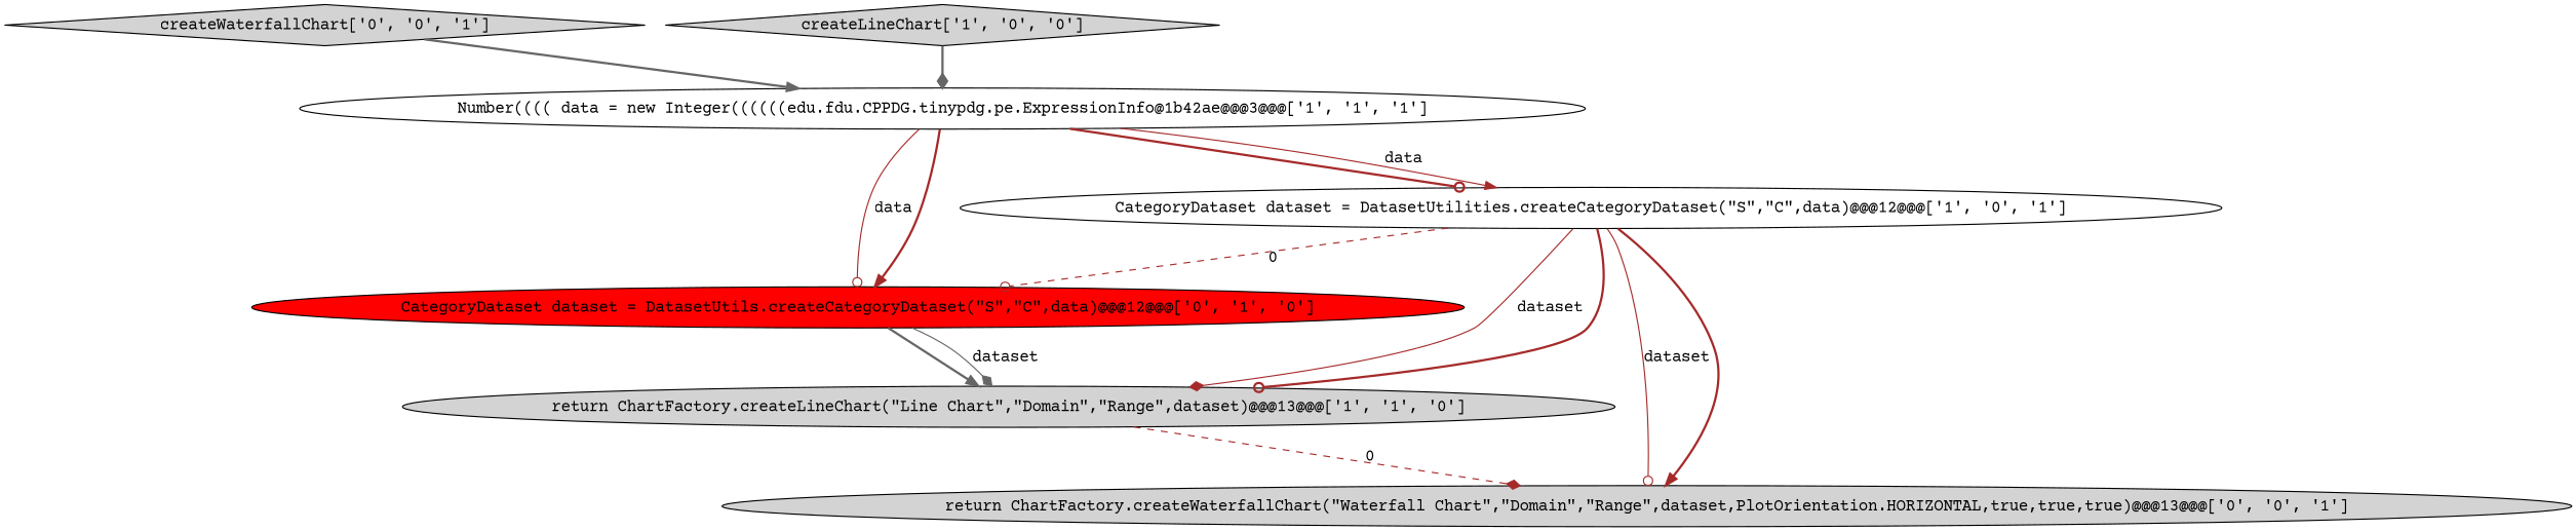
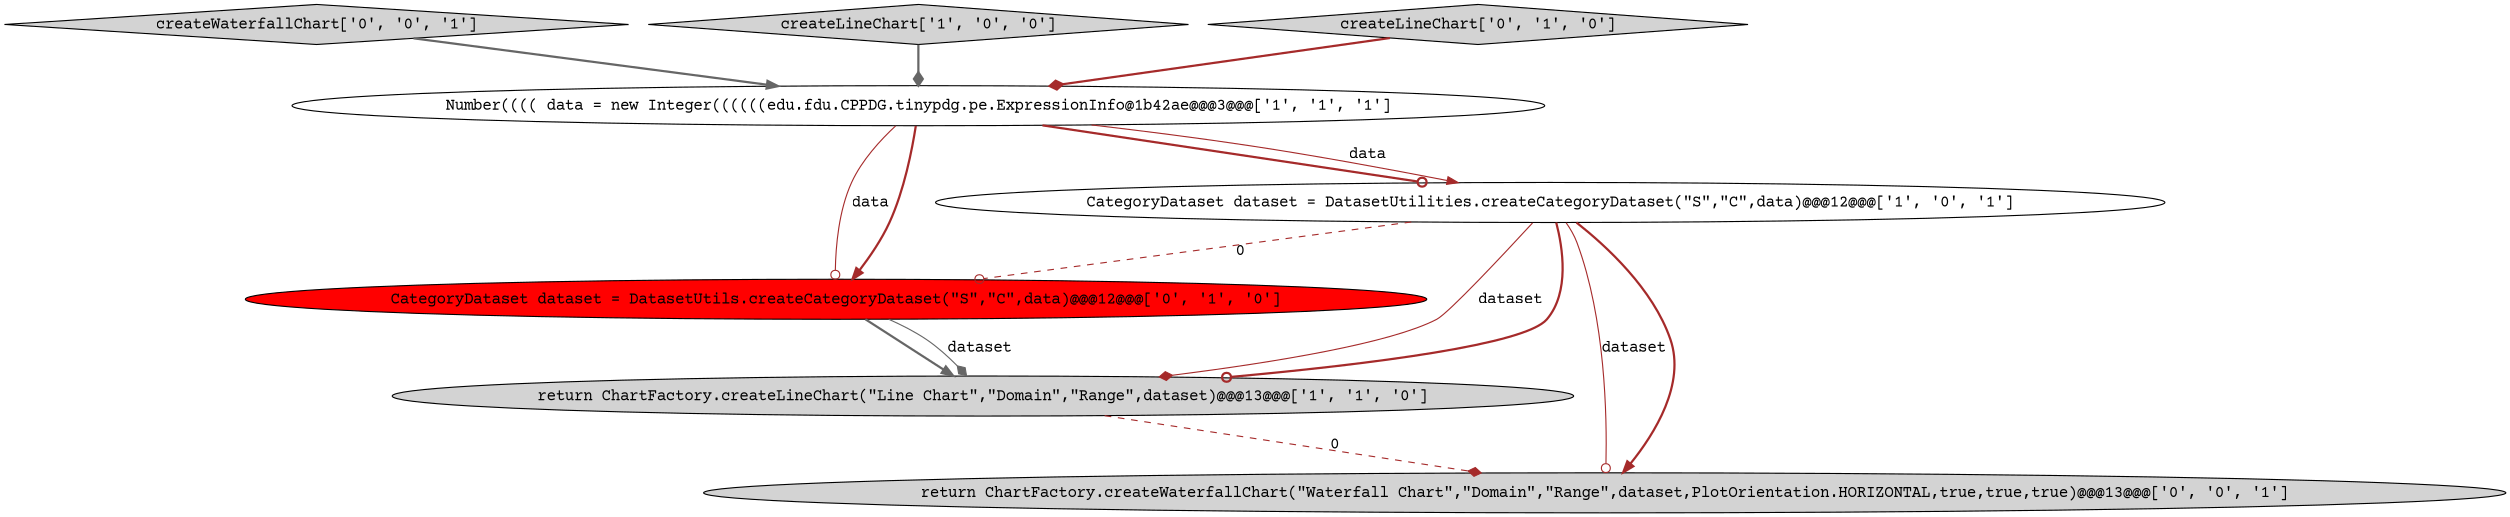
  digraph {
    fontname="Courier Prime"
    node [fillcolor=lightgray shape=ellipse style=filled fontname="Courier Prime"]
    edge [style=bold color=brown arrowhead=normal fontname="Courier Prime"]
    n1 [fillcolor=red label="CategoryDataset dataset = DatasetUtils.createCategoryDataset(\"S\",\"C\",data)@@@12@@@['0', '1', '0']"]
    n2 [label="return ChartFactory.createLineChart(\"Line Chart\",\"Domain\",\"Range\",dataset)@@@13@@@['1', '1', '0']"]
    n3 [label="createWaterfallChart['0', '0', '1']" shape=diamond]
    n4 [fillcolor=white label="Number(((( data = new Integer((((((edu.fdu.CPPDG.tinypdg.pe.ExpressionInfo@1b42ae@@@3@@@['1', '1', '1']"]
    n5 [label="return ChartFactory.createWaterfallChart(\"Waterfall Chart\",\"Domain\",\"Range\",dataset,PlotOrientation.HORIZONTAL,true,true,true)@@@13@@@['0', '0', '1']"]
    n6 [label="createLineChart['1', '0', '0']" shape=diamond]
    n7 [fillcolor=white label="CategoryDataset dataset = DatasetUtilities.createCategoryDataset(\"S\",\"C\",data)@@@12@@@['1', '0', '1']"]
+   n8 [label="createLineChart['0', '1', '0']" shape=diamond]
    n1 -> n2 [color=gray40]
    n1 -> n2 [label=dataset style=solid color=gray40 arrowhead=diamond]
    n2 -> n5 [label=0 style=dashed arrowhead=diamond]
    n3 -> n4 [color=gray40]
    n4 -> n1 [label=data style=solid arrowhead=odot]
    n4 -> n1
    n4 -> n7 [arrowhead=odot]
    n4 -> n7 [label=data style=solid]
    n6 -> n4 [color=gray40 arrowhead=diamond]
    n7 -> n1 [label=0 style=dashed arrowhead=odot]
    n7 -> n2 [label=dataset style=solid arrowhead=diamond]
    n7 -> n2 [arrowhead=odot]
    n7 -> n5 [label=dataset style=solid arrowhead=odot]
    n7 -> n5
+   n8 -> n4 [arrowhead=diamond]
  }
